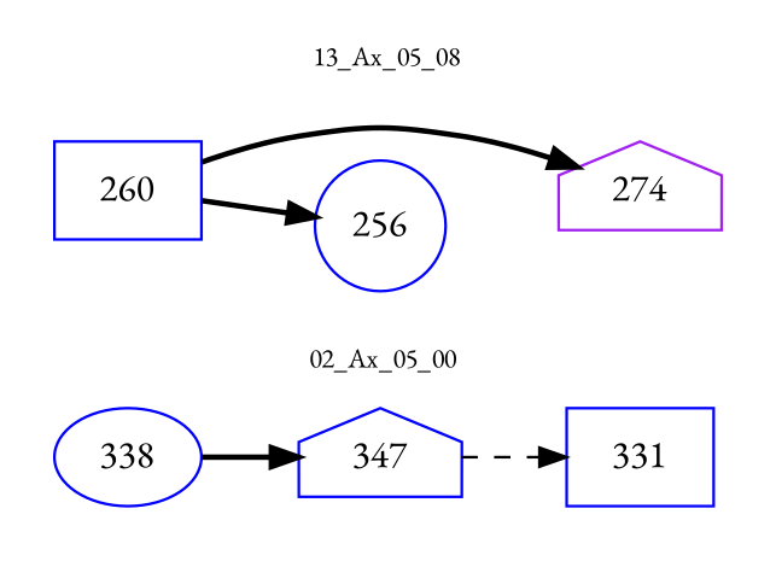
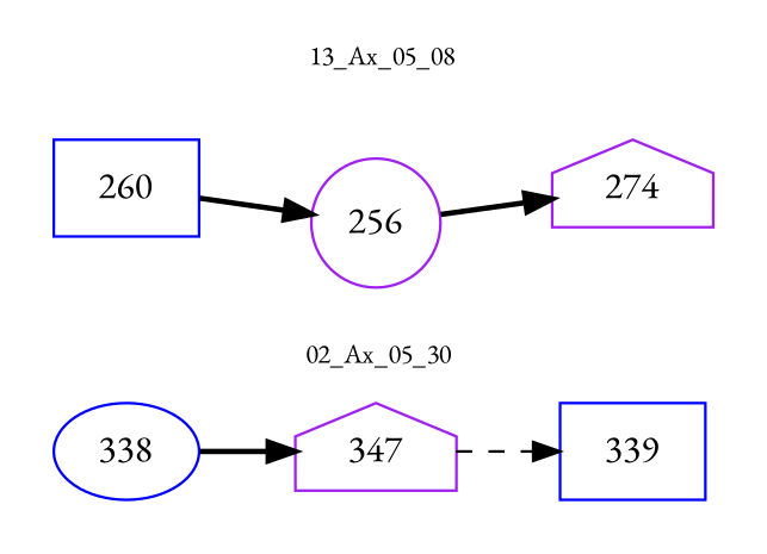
  digraph {
    fontname="EB Garamond"
    rankdir=LR
    node [color=blue fontname="EB Garamond" shape=box]
    edge [color=black fontname="EB Garamond" style=bold]
    n1 [label=338 shape=ellipse]
-   n2 [label=331]
-   n3 [label=347 shape=house]
+   n2 [label=339]
+   n3 [color=purple label=347 shape=house]
    n4 [label=260]
-   n5 [label=256 shape=circle]
+   n5 [color=purple label=256 shape=circle]
    n6 [color=purple label=274 shape=house]
    subgraph cluster_1 {
      color=white
      fontsize=10
-     label="02_Ax_05_00"
+     label="02_Ax_05_30"
      n1
      n2
      n3
    }
    subgraph cluster_2 {
      color=white
      fontsize=10
      label="13_Ax_05_08"
      n4
      n5
      n6
    }
    n1 -> n3
    n3 -> n2 [style=dashed]
    n4 -> n5
-   n4 -> n6
+   n5 -> n6
  }
